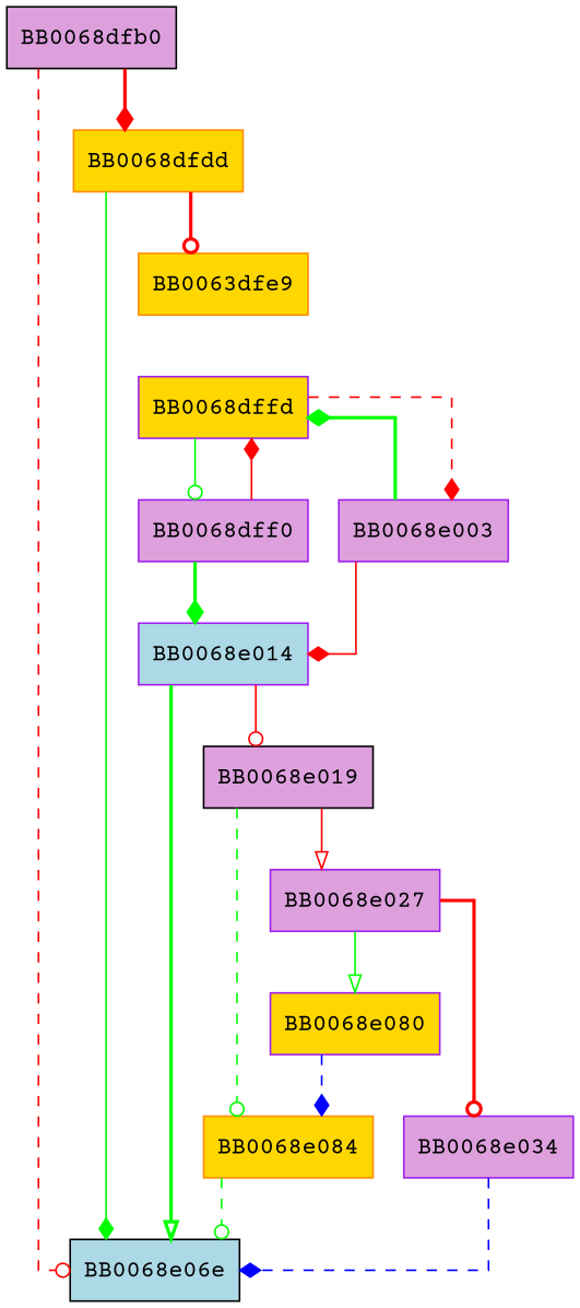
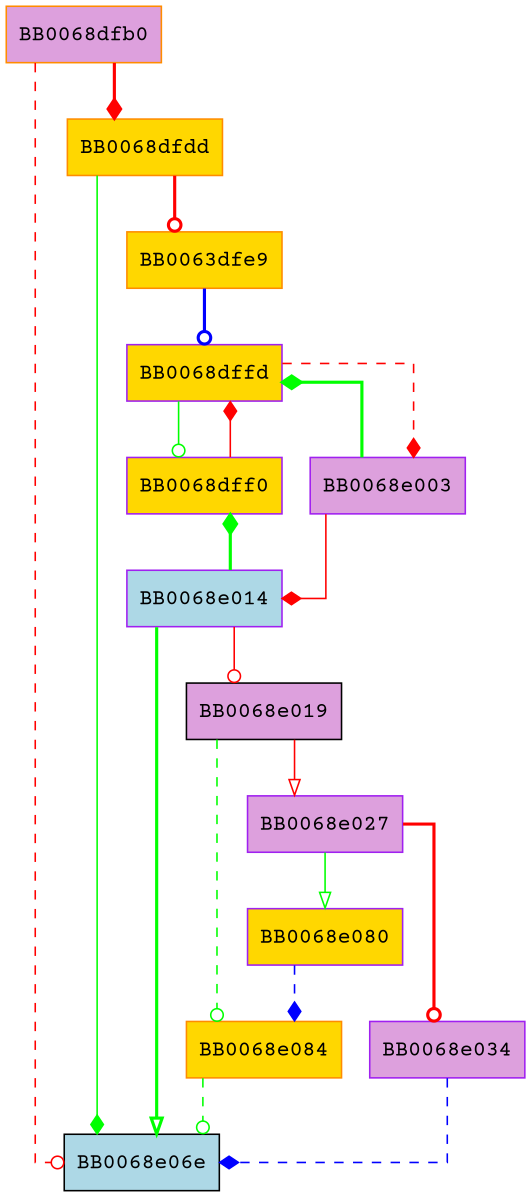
  digraph {
    fontname="Courier Prime"
    splines=ortho
    node [color=purple fillcolor=plum fontname="Courier Prime" shape=box style=filled]
    edge [arrowhead=diamond color=red fontname="Courier Prime" style=bold]
-   BB0068dfb0 [color=black]
+   BB0068dfb0 [color=darkorange]
    BB0068e06e [color=black fillcolor=lightblue]
    BB0068dfdd [color=darkorange fillcolor=gold]
    n4 [color=darkorange fillcolor=gold label=BB0063dfe9]
    BB0068dffd [fillcolor=gold]
-   BB0068dff0
+   BB0068dff0 [fillcolor=gold]
    BB0068e003
    BB0068e014 [fillcolor=lightblue]
    BB0068e019 [color=black]
    BB0068e084 [color=darkorange fillcolor=gold]
    BB0068e027
    BB0068e080 [fillcolor=gold]
    BB0068e034
    BB0068dfb0 -> BB0068e06e [arrowhead=odot style=dashed]
    BB0068dfb0 -> BB0068dfdd
    BB0068dfdd -> BB0068e06e [color=green style=solid]
    BB0068dfdd -> n4 [arrowhead=odot]
+   n4 -> BB0068dffd [arrowhead=odot color=blue]
    BB0068dffd -> BB0068dff0 [arrowhead=odot color=green style=solid]
    BB0068dffd -> BB0068e003 [style=dashed]
    BB0068dff0 -> BB0068dffd [style=solid]
-   BB0068dff0 -> BB0068e014 [color=green]
+   BB0068e014 -> BB0068dff0 [color=green]
    BB0068e003 -> BB0068dffd [color=green]
    BB0068e003 -> BB0068e014 [style=solid]
    BB0068e014 -> BB0068e06e [arrowhead=onormal color=green]
    BB0068e014 -> BB0068e019 [arrowhead=odot style=solid]
    BB0068e019 -> BB0068e084 [arrowhead=odot color=green style=dashed]
    BB0068e019 -> BB0068e027 [arrowhead=onormal style=solid]
    BB0068e084 -> BB0068e06e [arrowhead=odot color=green style=dashed]
    BB0068e027 -> BB0068e080 [arrowhead=onormal color=green style=solid]
    BB0068e027 -> BB0068e034 [arrowhead=odot]
    BB0068e080 -> BB0068e084 [color=blue style=dashed]
    BB0068e034 -> BB0068e06e [color=blue style=dashed]
  }
